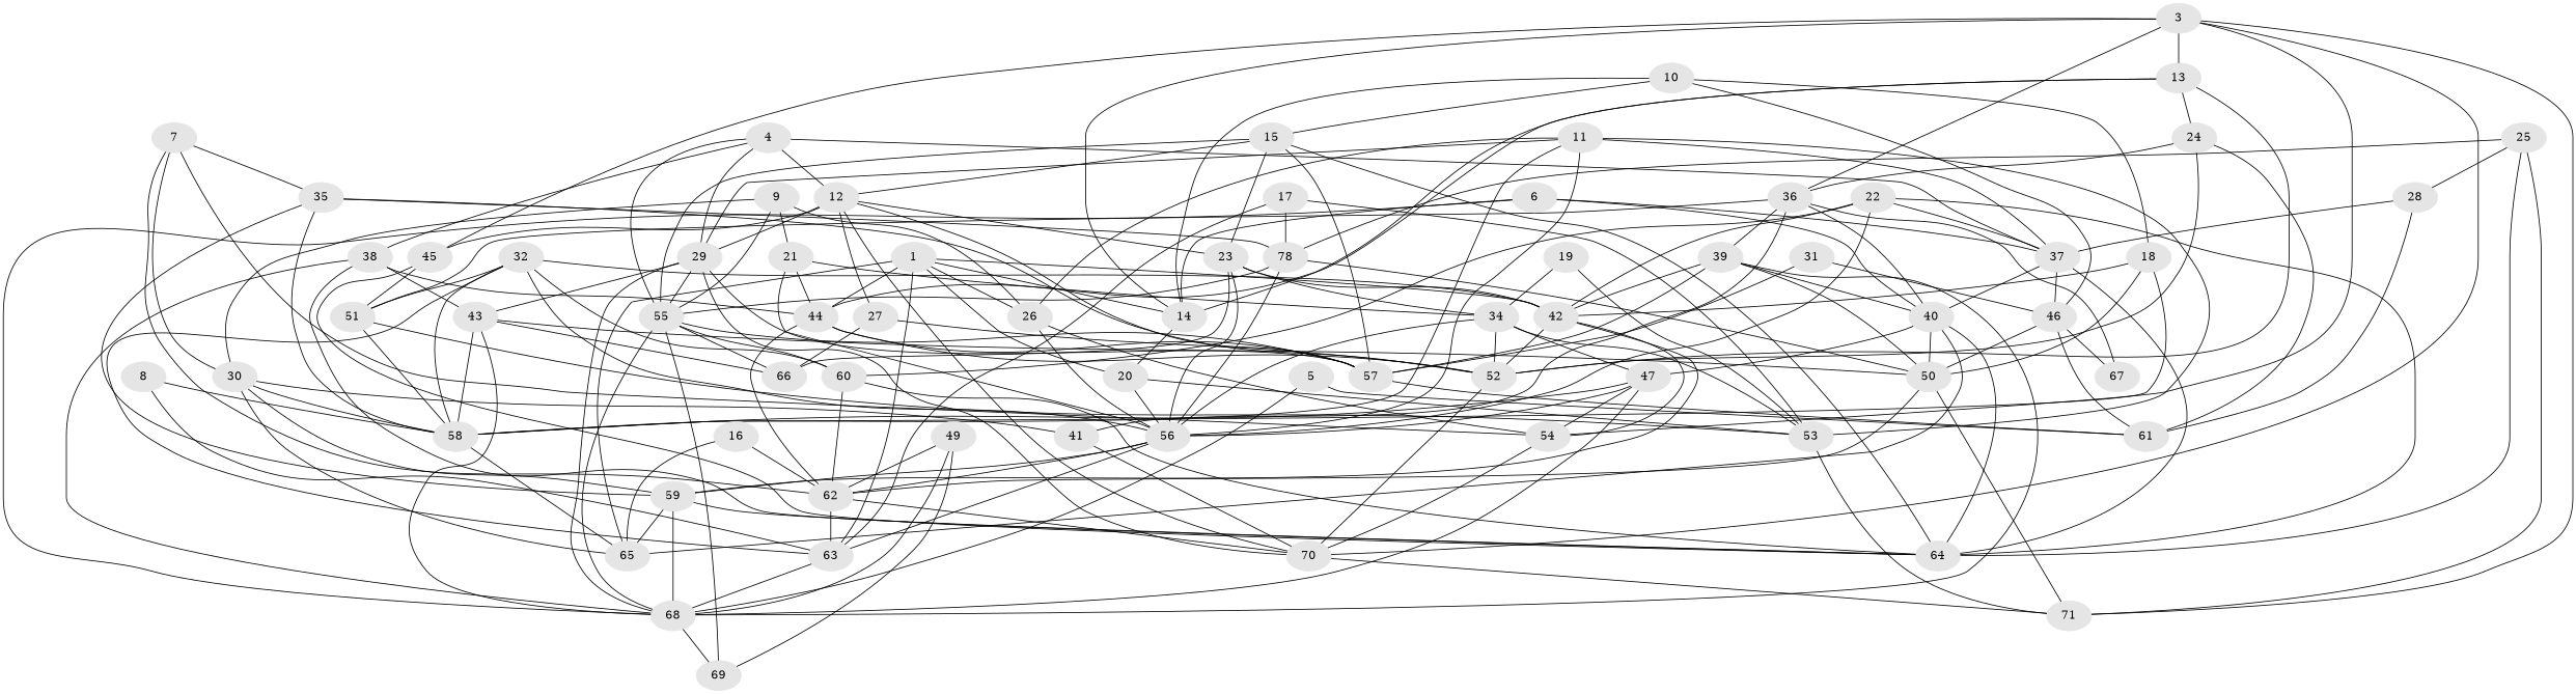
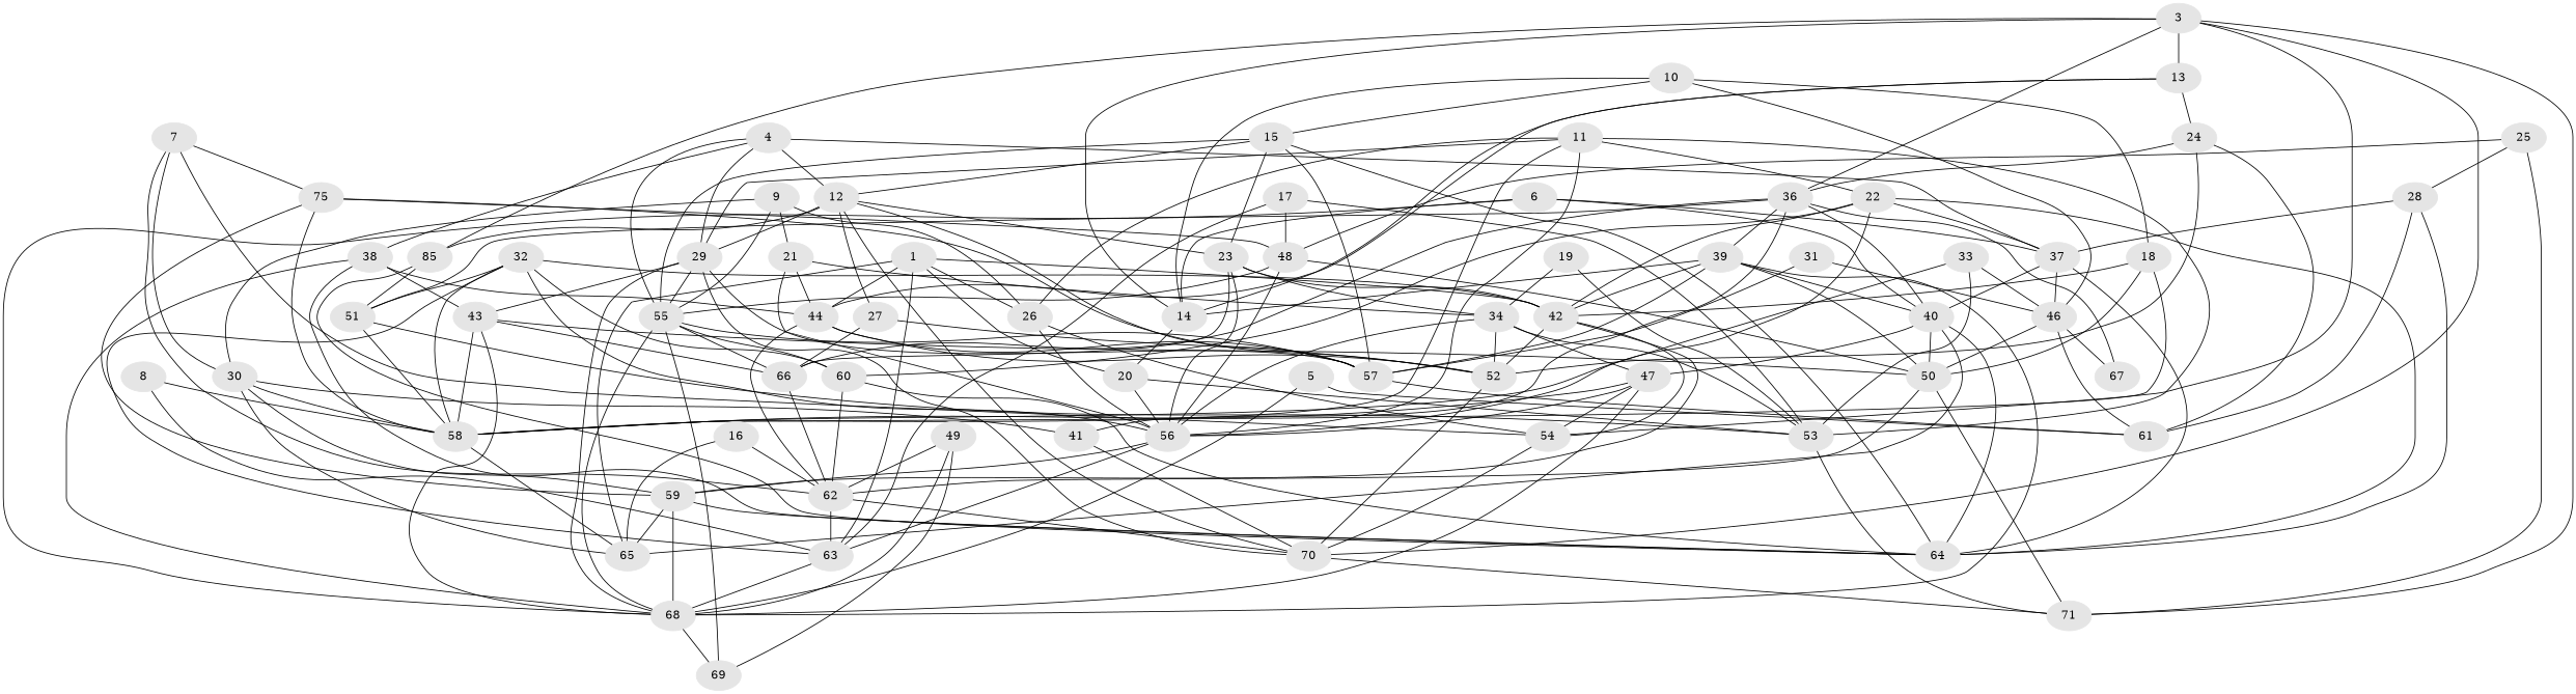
  graph {
    node [color=gray90 style=filled]
    edge [weight=1.0]
    1
    14
    20
    26
    42
    44
    63
    65
    53
    56
    54
    52
    59
    62
    57
    68
    10
    15
    18
    46
    55
    60
    66
    69
    3
    13
    36
-   45
+   45 [label=85]
    70
    71
    24
    40
    41
    51
    39
    67
    64
    4
    12
    29
    37
    38
    23
    27
    43
    5
    61
    6
    50
    47
    7
    30
-   35
+   35 [label=75]
    58
-   48 [label=78]
+   48
    8
    9
    21
    34
    11
    16
    17
    19
    22
    25
    28
    31
    32
+   33
    49
-   1 -- 14
+   39 -- 14
    1 -- 20
    1 -- 26
    1 -- 42
    1 -- 44
    1 -- 63
    1 -- 65
    14 -- 20
    20 -- 53
    20 -- 56 [weight=2.0]
    26 -- 56
    26 -- 54
    42 -- 54
    42 -- 52
    42 -- 59
    44 -- 52
    44 -- 62
    44 -- 57
    63 -- 68
    53 -- 71
    56 -- 63
    56 -- 59
-   56 -- 62
+   66 -- 62
    54 -- 70
    52 -- 70
    59 -- 65
    59 -- 68
    59 -- 64
    62 -- 63
    62 -- 70
    57 -- 61
    68 -- 69
    10 -- 14
    10 -- 15
    10 -- 18
    10 -- 46
    15 -- 57
    15 -- 55
    15 -- 64
    15 -- 12
    15 -- 23
    18 -- 42
    18 -- 50
    18 -- 58
    46 -- 67
    46 -- 61
    46 -- 50
    55 -- 57
    55 -- 68
    55 -- 60
    55 -- 66
    55 -- 69
    60 -- 62
    60 -- 64
    3 -- 14
    3 -- 54
    3 -- 13
    3 -- 36
    3 -- 45
    3 -- 70
    3 -- 71
    13 -- 14
    13 -- 44
-   13 -- 52
    13 -- 24
+   36 -- 66
    36 -- 40
    36 -- 41
    36 -- 51
    36 -- 39
    36 -- 67
    45 -- 51
    45 -- 64
    70 -- 71
    24 -- 52
    24 -- 36
    24 -- 61
    40 -- 65
    40 -- 64
    40 -- 50
    40 -- 47
    41 -- 70
    51 -- 53
    51 -- 58
    39 -- 42
    39 -- 57
    39 -- 68
    39 -- 40
    39 -- 50
    4 -- 55
    4 -- 12 [weight=2.0]
    4 -- 29
    4 -- 37
    4 -- 38
    12 -- 57
    12 -- 45
    12 -- 70
    12 -- 29
    12 -- 23
    12 -- 27
    29 -- 57
    29 -- 68
    29 -- 55
    29 -- 70
    29 -- 43
    37 -- 46
    37 -- 40
    37 -- 64
    38 -- 44
    38 -- 68
    38 -- 64
    38 -- 43
    23 -- 42
    23 -- 56
    23 -- 66
    23 -- 34
    27 -- 52
    27 -- 66
    43 -- 68
    43 -- 66
    43 -- 50
    43 -- 58
    5 -- 68
    5 -- 61
    6 -- 14
    6 -- 68
    6 -- 40
    6 -- 37
    50 -- 62
    50 -- 71
    47 -- 56
    47 -- 54
    47 -- 68
    47 -- 58
    7 -- 54
    7 -- 62
    7 -- 30
    7 -- 35
    30 -- 65
    30 -- 59
    30 -- 41
    30 -- 58
    35 -- 52
    35 -- 59
    35 -- 58
    35 -- 48
    58 -- 65
    48 -- 56
    48 -- 55
    48 -- 50
    8 -- 63
    8 -- 58
    9 -- 26
    9 -- 55
    9 -- 30
    9 -- 21
    21 -- 44
    21 -- 56 [weight=2.0]
    21 -- 34
    34 -- 53
    34 -- 56
    34 -- 52
    34 -- 47
    11 -- 26
    11 -- 53
    11 -- 56
    11 -- 29
-   11 -- 37
+   11 -- 22
    11 -- 58
    16 -- 65
    16 -- 62
    17 -- 63
    17 -- 53
    17 -- 48
    19 -- 53
    19 -- 34
    22 -- 42
    22 -- 56
    22 -- 60
    22 -- 64
    22 -- 37
    25 -- 71
-   25 -- 64
+   28 -- 64
    25 -- 48
    25 -- 28
    28 -- 37
    28 -- 61
    31 -- 57
    31 -- 46
    32 -- 42
    32 -- 63
    32 -- 56
    32 -- 60
    32 -- 51
    32 -- 58
+   33 -- 53
+   33 -- 46
+   33 -- 58
    49 -- 62
    49 -- 68
    49 -- 69
  }
